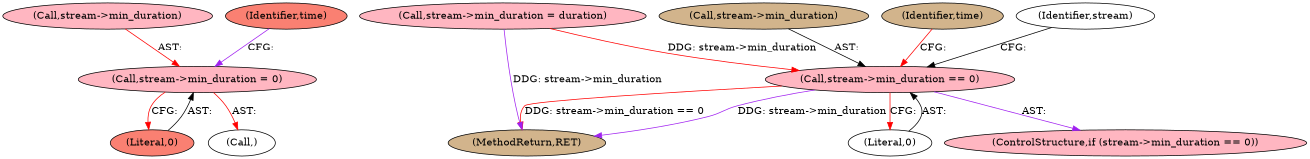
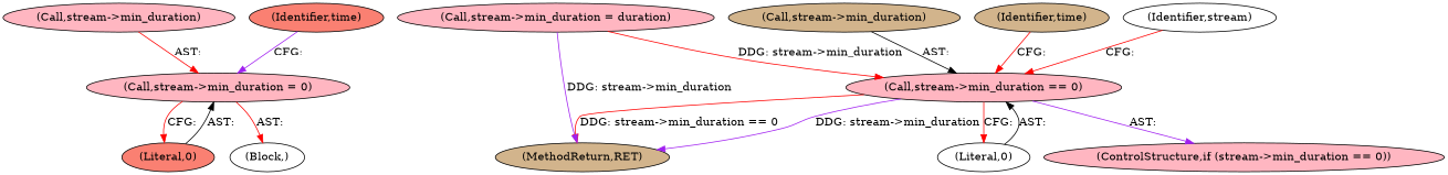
  digraph {
    node [fillcolor=lightpink style=filled]
    edge [color=red]
    n1 [label="(Call,stream->min_duration = 0)"]
    n2 [fillcolor=salmon label="(Literal,0)"]
-   n3 [fillcolor=white label="(Call,)"]
+   n3 [fillcolor=white label="(Block,)"]
    n4 [label="(Call,stream->min_duration == 0)"]
    n5 [fillcolor=tan label="(MethodReturn,RET)"]
    n6 [fillcolor=white label="(Literal,0)"]
    n7 [label="(ControlStructure,if (stream->min_duration == 0))"]
    n8 [fillcolor=tan label="(Call,stream->min_duration)"]
    n9 [fillcolor=tan label="(Identifier,time)"]
    n10 [label="(Call,stream->min_duration)"]
    n11 [label="(Call,stream->min_duration = duration)"]
    n12 [fillcolor=salmon label="(Identifier,time)"]
    n13 [fillcolor=white label="(Identifier,stream)"]
    n1 -> n2 [label="CFG: "]
    n1 -> n3 [label="AST: "]
    n2 -> n1 [color=black label="AST: "]
    n4 -> n5 [color=purple label="DDG: stream->min_duration"]
    n4 -> n5 [label="DDG: stream->min_duration == 0"]
    n4 -> n6 [label="CFG: "]
    n4 -> n7 [color=purple label="AST: "]
    n6 -> n4 [color=black label="AST: "]
    n8 -> n4 [color=black label="AST: "]
    n9 -> n4 [label="CFG: "]
    n10 -> n1 [label="AST: "]
    n11 -> n4 [label="DDG: stream->min_duration"]
    n11 -> n5 [color=purple label="DDG: stream->min_duration"]
    n12 -> n1 [color=purple label="CFG: "]
-   n13 -> n4 [color=black label="CFG: "]
+   n13 -> n4 [label="CFG: "]
  }
